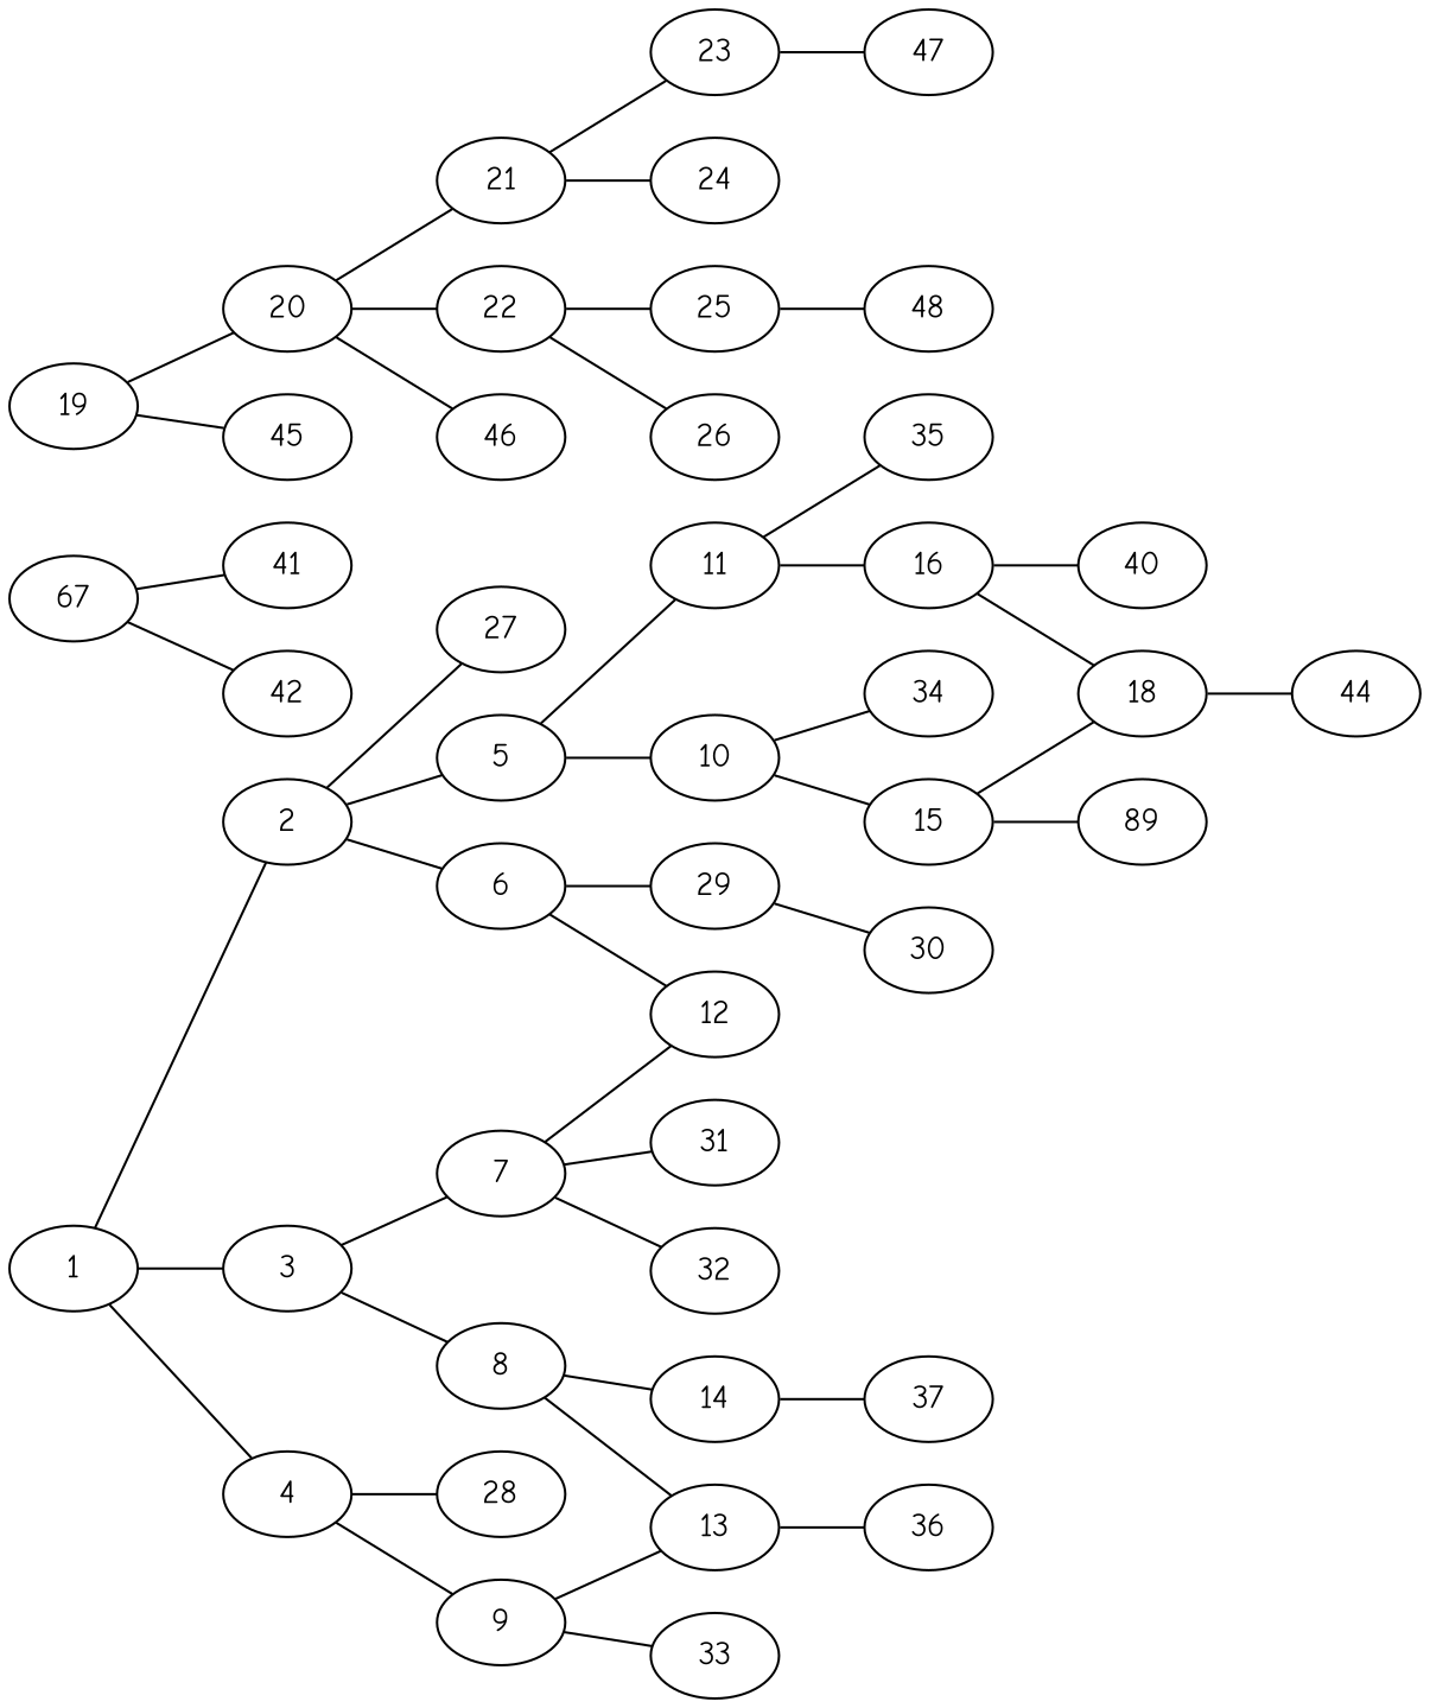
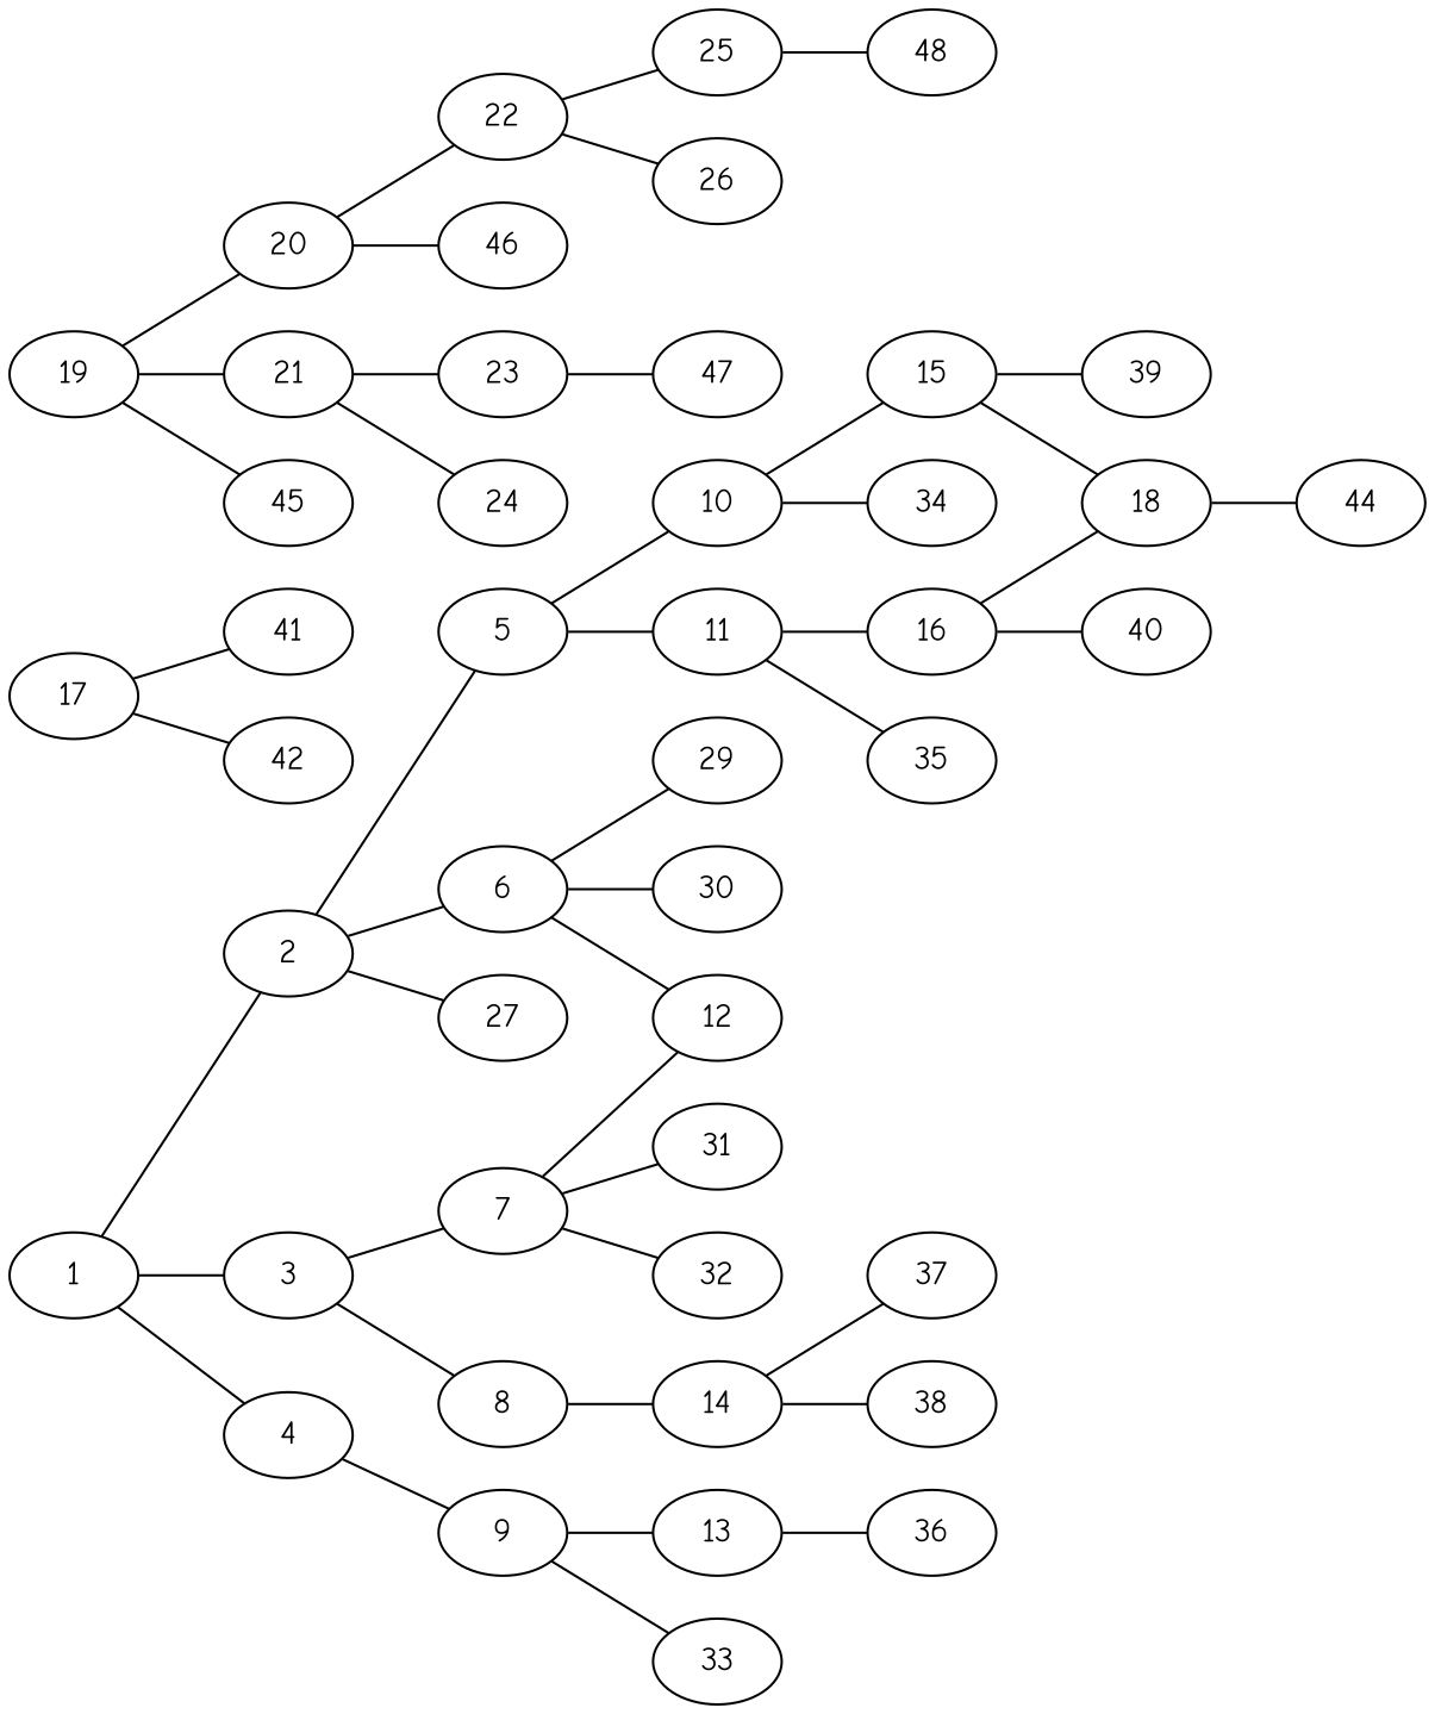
  graph {
    fontname="Comic Neue"
    rankdir=LR
    node [chem=H fontname="Comic Neue"]
    edge [fontname="Comic Neue" valence=1]
    1 [chem=C]
    2 [chem=C]
    3 [chem=C]
    4 [chem=C]
    5 [chem=C]
    6 [chem=C]
    27
    7 [chem=C]
    8 [chem=C]
    9 [chem=C]
-   28
    10 [chem=C]
    11 [chem=C]
    12 [chem=N]
    29
    30
    31
    32
    13 [chem=C]
    14 [chem=N]
    33
    15 [chem=C]
    34
    16 [chem=C]
    35
    36
    37
+   38
    18 [chem=C]
-   39 [label=89]
+   39
    40
-   17 [chem=C label=67]
+   17 [chem=C]
    41
    42
    44
    19 [chem=C]
    20 [chem=C]
    21 [chem=C]
    45
    22 [chem=C]
    46
    23 [chem=O]
    24 [chem=O]
    25 [chem=O]
    26 [chem=O]
    47
    48
    1 -- 2
    1 -- 3
    1 -- 4 [valence=2]
    2 -- 5
    2 -- 6
    2 -- 27
    3 -- 7
    3 -- 8 [valence=2]
    4 -- 9
-   4 -- 28
    5 -- 10 [valence=2]
    5 -- 11
    6 -- 12
    6 -- 29
-   29 -- 30
+   6 -- 30
    7 -- 12
    7 -- 31
    7 -- 32
-   8 -- 13
    8 -- 14
    9 -- 13 [valence=2]
    9 -- 33
    10 -- 15
    10 -- 34
    11 -- 16 [valence=2]
    11 -- 35
    13 -- 36
    14 -- 37
+   14 -- 38
    15 -- 18 [valence=2]
    15 -- 39
    16 -- 18
    16 -- 40
    18 -- 44
    17 -- 41
    17 -- 42
    19 -- 20 [valence=2]
-   20 -- 21
+   19 -- 21
    19 -- 45
    20 -- 22
    20 -- 46
    21 -- 23
    21 -- 24 [valence=2]
    22 -- 25
    22 -- 26 [valence=2]
    23 -- 47
    25 -- 48
  }
